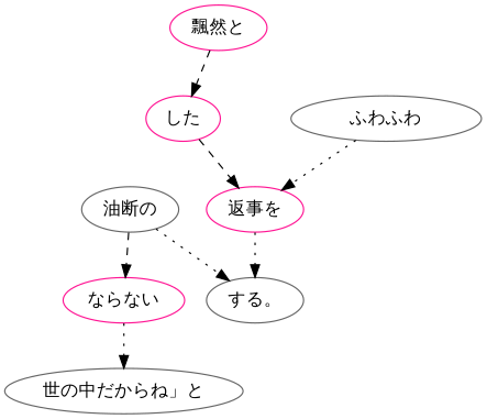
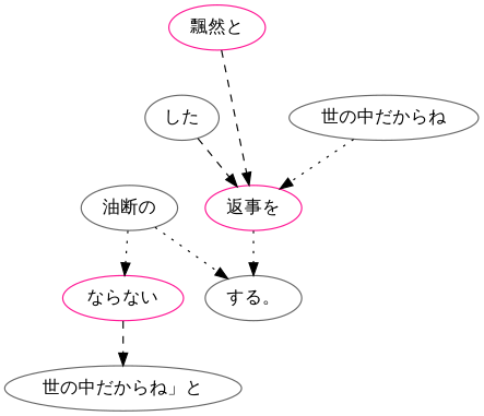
  digraph {
    fontname="Fira Sans"
    node [color=gray40 fontname="Fira Sans"]
    edge [fontname="Fira Sans" style=dotted]
    n1 [label="油断の"]
    n2 [color=deeppink label="ならない"]
    n3 [label="する。"]
    n4 [label="世の中だからね」と"]
    n5 [color=deeppink label="飄然と"]
-   n6 [color=deeppink label="した"]
+   n6 [label="した"]
    n7 [color=deeppink label="返事を"]
-   n8 [label="ふわふわ"]
-   n1 -> n2 [style=dashed]
+   n8 [label="世の中だからね"]
+   n1 -> n2
    n1 -> n3
-   n2 -> n4
-   n5 -> n6 [style=dashed]
+   n2 -> n4 [style=dashed]
+   n5 -> n7 [style=dashed]
    n6 -> n7 [style=dashed]
    n7 -> n3
    n8 -> n7
  }
